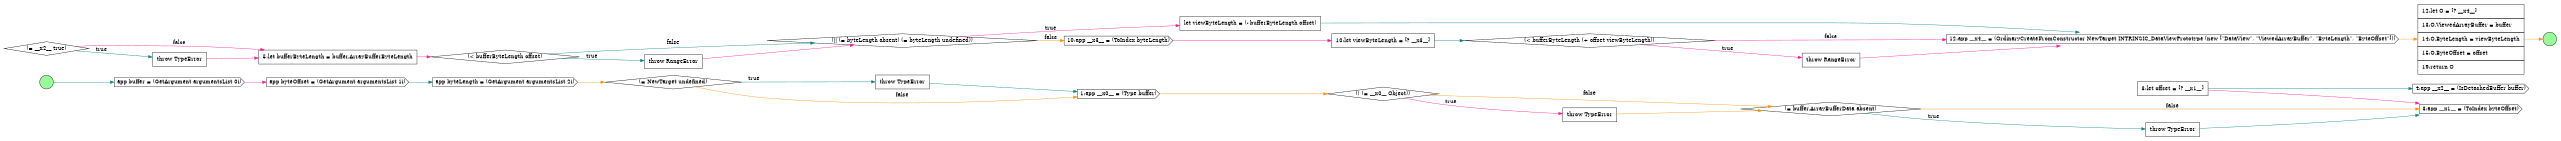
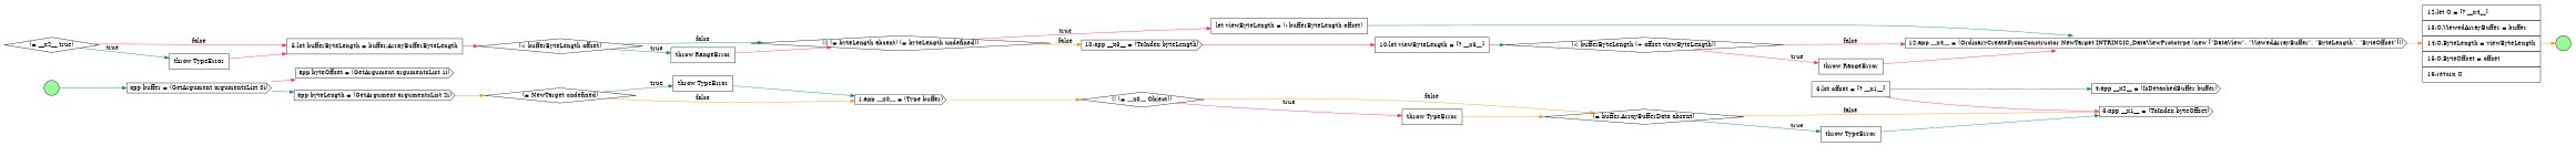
  digraph {
    rankdir=LR
    node [color=black fillcolor=white shape=none style=filled]
    edge [color=teal]
    n1 [label=<<font color="black">     <table border="0" cellborder="1" cellspacing="0" cellpadding="10">       <tr><td align="left">throw TypeError</td></tr>     </table>   </font>> margin=0]
    n2 [label=<<font color="black">1:app __x0__ = (Type buffer)</font>> shape=cds]
    n3 [label=<<font color="black">(! (= __x0__ Object))</font>> shape=diamond]
    n4 [label=<<font color="black">app buffer = (GetArgument argumentsList 0i)</font>> shape=cds]
    n5 [label=<<font color="black">app byteOffset = (GetArgument argumentsList 1i)</font>> shape=cds]
    n6 [label=<<font color="black">app byteLength = (GetArgument argumentsList 2i)</font>> shape=cds]
    n7 [label=<<font color="black">     <table border="0" cellborder="1" cellspacing="0" cellpadding="10">       <tr><td align="left">3:let offset = [? __x1__]</td></tr>     </table>   </font>> margin=0]
    n8 [label=<<font color="black">4:app __x2__ = (IsDetachedBuffer buffer)</font>> shape=cds]
    n9 [label=<<font color="black">3:app __x1__ = (ToIndex byteOffset)</font>> shape=cds]
    n10 [label=<<font color="black">(= __x2__ true)</font>> shape=diamond]
    n11 [label=<<font color="black">     <table border="0" cellborder="1" cellspacing="0" cellpadding="10">       <tr><td align="left">5:let bufferByteLength = buffer.ArrayBufferByteLength</td></tr>     </table>   </font>> margin=0]
    n12 [label=<<font color="black">     <table border="0" cellborder="1" cellspacing="0" cellpadding="10">       <tr><td align="left">throw TypeError</td></tr>     </table>   </font>> margin=0]
    n13 [label=<<font color="black">(&lt; bufferByteLength offset)</font>> shape=diamond]
    n14 [label=<<font color="black">(= buffer.ArrayBufferData absent)</font>> shape=diamond]
    n15 [label=<<font color="black">     <table border="0" cellborder="1" cellspacing="0" cellpadding="10">       <tr><td align="left">throw TypeError</td></tr>     </table>   </font>> margin=0]
    n16 [label=<<font color="black">     <table border="0" cellborder="1" cellspacing="0" cellpadding="10">       <tr><td align="left">10:let viewByteLength = [? __x3__]</td></tr>     </table>   </font>> margin=0]
    n17 [label=<<font color="black">(&lt; bufferByteLength (+ offset viewByteLength))</font>> shape=diamond]
    n18 [label=<<font color="black">12:app __x4__ = (OrdinaryCreateFromConstructor NewTarget INTRINSIC_DataViewPrototype (new [&quot;DataView&quot;, &quot;ViewedArrayBuffer&quot;, &quot;ByteLength&quot;, &quot;ByteOffset&quot;]))</font>> shape=cds]
    n19 [label=<<font color="black">     <table border="0" cellborder="1" cellspacing="0" cellpadding="10">       <tr><td align="left">throw RangeError</td></tr>     </table>   </font>> margin=0]
    n20 [label=<<font color="black">     <table border="0" cellborder="1" cellspacing="0" cellpadding="10">       <tr><td align="left">let viewByteLength = (- bufferByteLength offset)</td></tr>     </table>   </font>> margin=0]
-   n21 [label=<<font color="black">     <table border="0" cellborder="1" cellspacing="0" cellpadding="10">       <tr><td align="left">12:let O = [? __x4__]</td></tr>       <tr><td align="left">13:O.ViewedArrayBuffer = buffer</td></tr>       <tr><td align="left">14:O.ByteLength = viewByteLength</td></tr>       <tr><td align="left">15:O.ByteOffset = offset</td></tr>       <tr><td align="left">19:return O</td></tr>     </table>   </font>> margin=0]
+   n21 [label=<<font color="black">     <table border="0" cellborder="1" cellspacing="0" cellpadding="10">       <tr><td align="left">12:let O = [? __x4__]</td></tr>       <tr><td align="left">13:O.ViewedArrayBuffer = buffer</td></tr>       <tr><td align="left">14:O.ByteLength = viewByteLength</td></tr>       <tr><td align="left">15:O.ByteOffset = offset</td></tr>       <tr><td align="left">16:return O</td></tr>     </table>   </font>> margin=0]
    n22 [label=<<font color="black">(|| (= byteLength absent) (= byteLength undefined))</font>> shape=diamond]
    n23 [label=<<font color="black">     <table border="0" cellborder="1" cellspacing="0" cellpadding="10">       <tr><td align="left">throw RangeError</td></tr>     </table>   </font>> margin=0]
    n24 [label=<<font color="black">10:app __x3__ = (ToIndex byteLength)</font>> shape=cds]
    n25 [label=<<font color="black">     <table border="0" cellborder="1" cellspacing="0" cellpadding="10">       <tr><td align="left">throw TypeError</td></tr>     </table>   </font>> margin=0]
    n26 [fillcolor=palegreen label=" " shape=circle]
    n27 [label=<<font color="black">(= NewTarget undefined)</font>> shape=diamond]
    n28 [fillcolor=palegreen label=" " shape=circle]
    n1 -> n2
    n2 -> n3 [color=darkorange]
    n3 -> n14 [color=darkorange label=<<font color="black">false</font>>]
    n3 -> n25 [color=deeppink label=<<font color="black">true</font>>]
    n4 -> n5 [color=deeppink]
-   n5 -> n6
+   n4 -> n6
    n6 -> n27 [color=darkorange]
    n7 -> n8
    n7 -> n9 [color=deeppink]
    n10 -> n11 [color=deeppink label=<<font color="black">false</font>>]
    n10 -> n12 [label=<<font color="black">true</font>>]
    n11 -> n13 [color=deeppink]
    n12 -> n11 [color=deeppink]
    n13 -> n22 [label=<<font color="black">false</font>>]
    n13 -> n23 [label=<<font color="black">true</font>>]
    n14 -> n9 [color=darkorange label=<<font color="black">false</font>>]
    n14 -> n15 [label=<<font color="black">true</font>>]
    n15 -> n9
    n16 -> n17
    n17 -> n18 [color=deeppink label=<<font color="black">false</font>>]
    n17 -> n19 [color=deeppink label=<<font color="black">true</font>>]
    n18 -> n21 [color=darkorange]
    n19 -> n18 [color=deeppink]
    n20 -> n18
    n21 -> n26 [color=darkorange]
    n22 -> n20 [color=deeppink label=<<font color="black">true</font>>]
    n22 -> n24 [color=darkorange label=<<font color="black">false</font>>]
    n23 -> n22 [color=deeppink]
    n24 -> n16 [color=deeppink]
    n25 -> n14 [color=darkorange]
    n27 -> n1 [label=<<font color="black">true</font>>]
    n27 -> n2 [color=darkorange label=<<font color="black">false</font>>]
    n28 -> n4
  }
